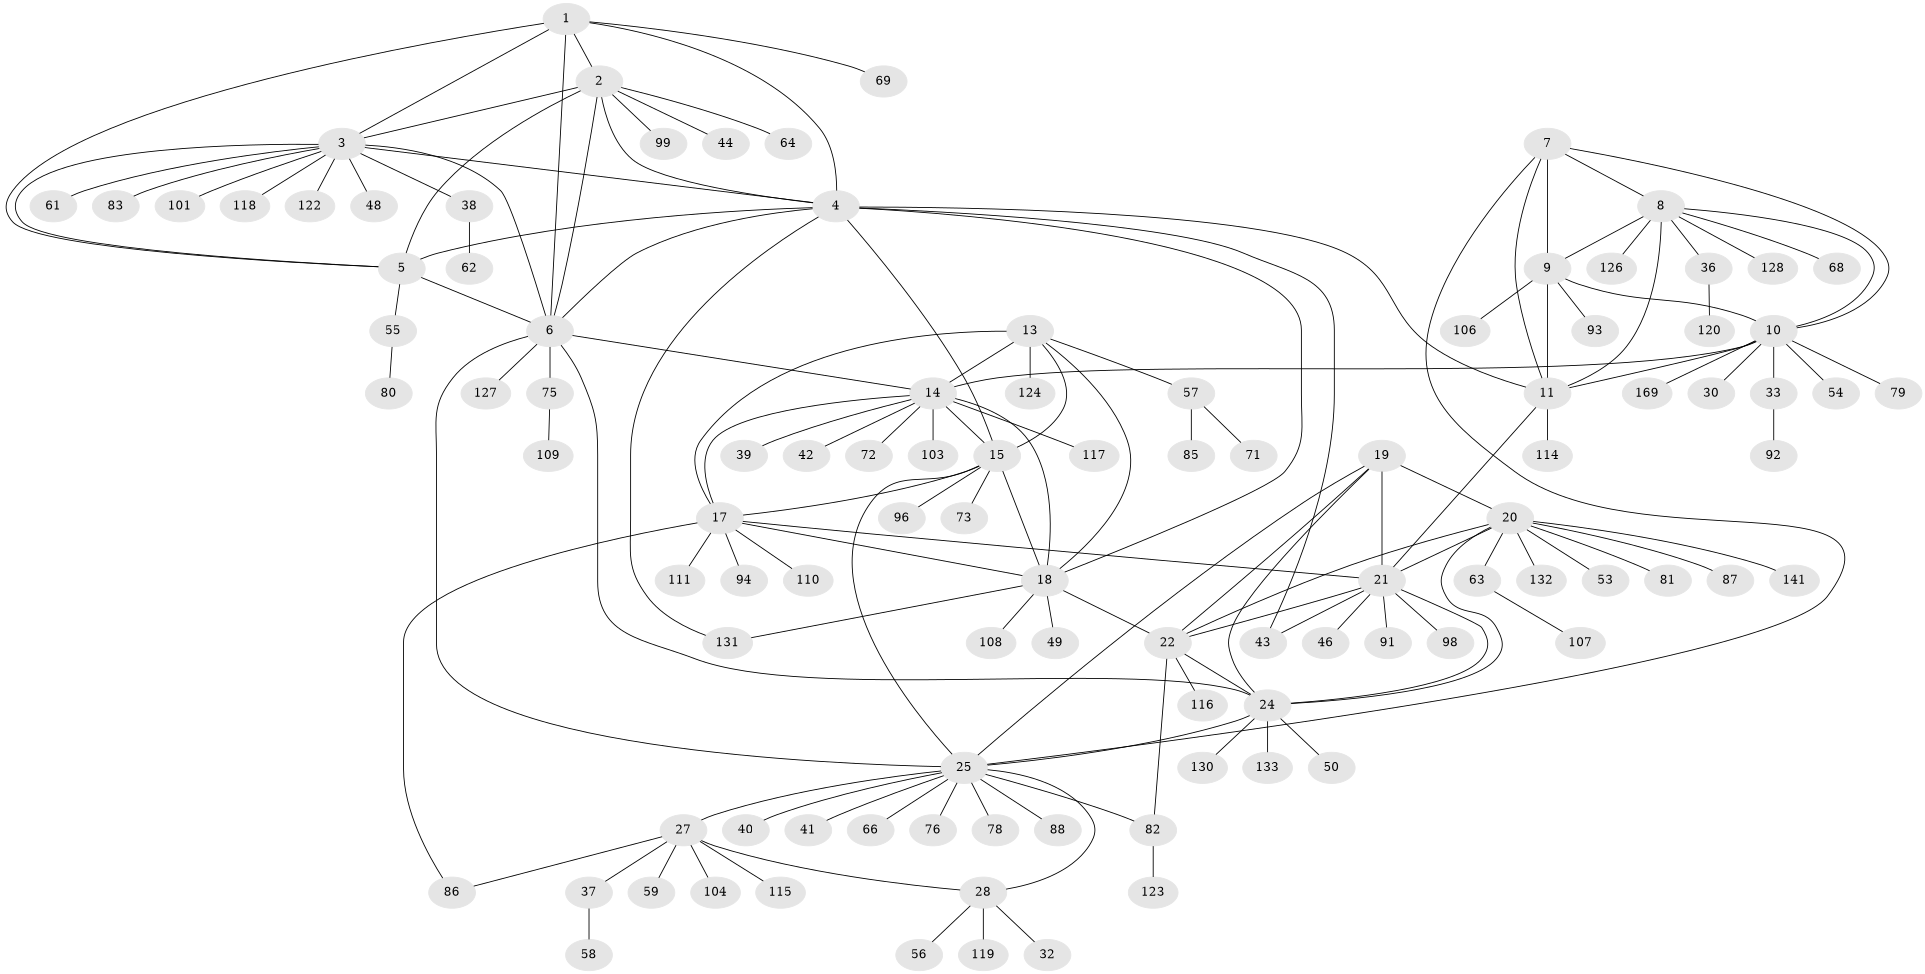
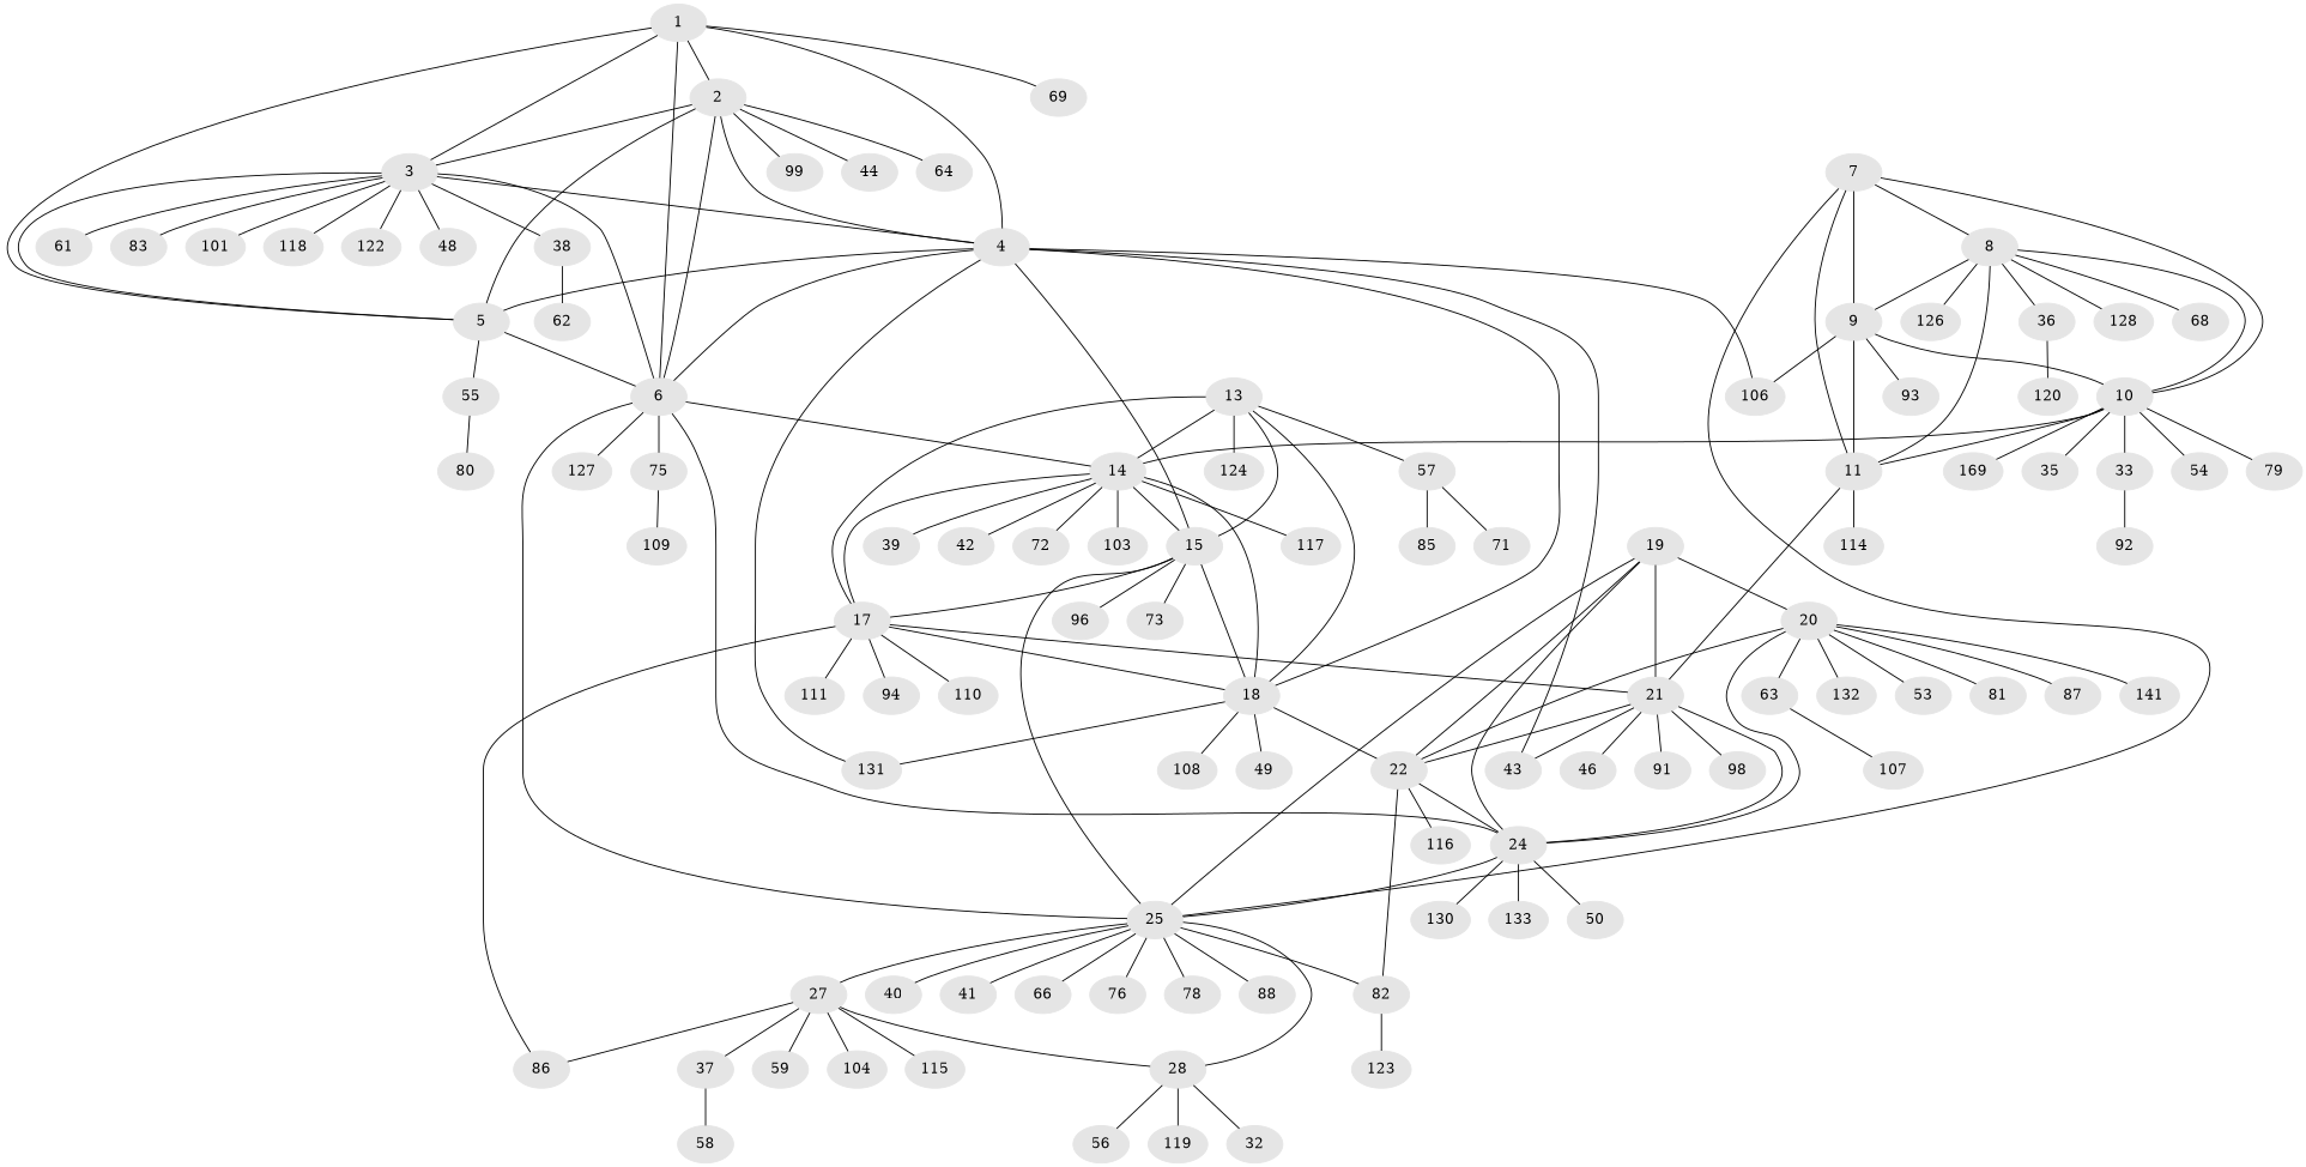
  graph {
    node [color=gray90 style=filled]
    1 [super="+60"]
    2 [super="+84"]
    3 [super="+77"]
    4 [super="+95"]
    5 [super="+105"]
    6 [super="+45"]
    69
    44
    64
    99
    38
    48
    61
    83
    101
    118
    122
    11 [super="+90"]
    15 [super="+31"]
    18 [super="+89"]
    43
    131
    55
    14 [super="+16"]
    24 [super="+47"]
    25 [super="+26"]
    75 [super="+100"]
    127
    62
    21 [super="+23"]
    114
    17 [super="+34"]
    73
    96
    22 [super="+97"]
    49
    108
    80
    39
    42
    72
    103
    117
    50
    130
    133
    82
    27 [super="+29"]
    28 [super="+30"]
    40
    41
    66
    76
    78
    88
    109
    8 [super="+70"]
    9 [super="+12"]
    10 [super="+125"]
    36 [super="+51"]
    68
    126
    128
    7
    93
    106
    33
-   35 [label=30]
+   35
    54
    79
    n71 [label=169]
    120
    92
    46 [super="+65"]
    91
    98
    13 [super="+102"]
    57
    124
    86
    94
    110
    111
    71
    85
    116
    20 [super="+52"]
    53
    63 [super="+67"]
    81
    87
    n92 [label=141]
    132
    19
    107
    123
    37 [super="+113"]
    59
    104
    115
    32
    56
    119
    58 [super="+112"]
    1 -- 2
    1 -- 3
    1 -- 4
    1 -- 5
    1 -- 6
    1 -- 69
    2 -- 3
    2 -- 4
    2 -- 5
    2 -- 6
    2 -- 44
    2 -- 64
    2 -- 99
    3 -- 4
    3 -- 5
    3 -- 6
    3 -- 38
    3 -- 48
    3 -- 61
    3 -- 83
    3 -- 101
    3 -- 118
    3 -- 122
    4 -- 5
    4 -- 6
-   4 -- 11
+   4 -- 106
    4 -- 15
    4 -- 18
    4 -- 43
    4 -- 131
    5 -- 6
    5 -- 55
    6 -- 14
    6 -- 24
    6 -- 25
    6 -- 75
    6 -- 127
    38 -- 62
    11 -- 21
    11 -- 114
    15 -- 18
    15 -- 25
    15 -- 17
    15 -- 73
    15 -- 96
    18 -- 131
    18 -- 22
    18 -- 49
    18 -- 108
    55 -- 80
    14 -- 15 [weight=2]
    14 -- 18 [weight=2]
    14 -- 17 [weight=2]
    14 -- 39
    14 -- 42
    14 -- 72
    14 -- 103
    14 -- 117
    24 -- 25
    24 -- 50
    24 -- 130
    24 -- 133
    25 -- 82
    25 -- 27 [weight=4]
    25 -- 28 [weight=4]
    25 -- 40
    25 -- 41
    25 -- 66
    25 -- 76
    25 -- 78
    25 -- 88
    75 -- 109
    21 -- 43
    21 -- 24 [weight=2]
    21 -- 22 [weight=2]
    21 -- 46
    21 -- 91
    21 -- 98
    17 -- 18
    17 -- 21
    17 -- 86
    17 -- 94
    17 -- 110
    17 -- 111
    22 -- 24
    22 -- 82
    22 -- 116
    82 -- 123
    27 -- 28 [weight=4]
    27 -- 86
    27 -- 37
    27 -- 59
    27 -- 104
    27 -- 115
    28 -- 32
    28 -- 56
    28 -- 119
    8 -- 11
    8 -- 9 [weight=2]
    8 -- 10
    8 -- 36
    8 -- 68
    8 -- 126
    8 -- 128
    9 -- 11 [weight=2]
    9 -- 10 [weight=2]
    9 -- 93
    9 -- 106
    10 -- 11
    10 -- 14
    10 -- 33
    10 -- 35
    10 -- 54
    10 -- 79
    10 -- n71
    36 -- 120
    7 -- 11
    7 -- 25
    7 -- 8
    7 -- 9 [weight=2]
    7 -- 10
    33 -- 92
    13 -- 15
    13 -- 18
    13 -- 14 [weight=2]
    13 -- 17
    13 -- 57
    13 -- 124
    57 -- 71
    57 -- 85
    20 -- 24
-   20 -- 21 [weight=2]
    20 -- 22
    20 -- 53
    20 -- 63
    20 -- 81
    20 -- 87
    20 -- n92
    20 -- 132
    63 -- 107
    19 -- 24
    19 -- 25
    19 -- 21 [weight=2]
    19 -- 22
    19 -- 20
    37 -- 58
  }
